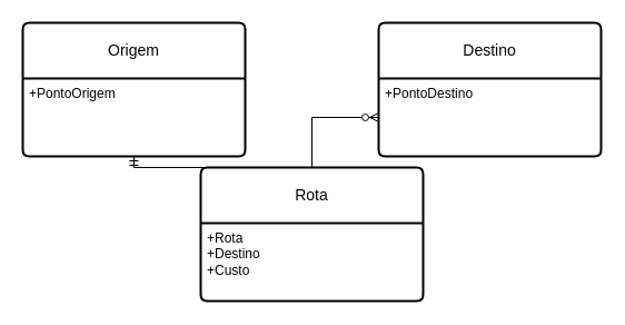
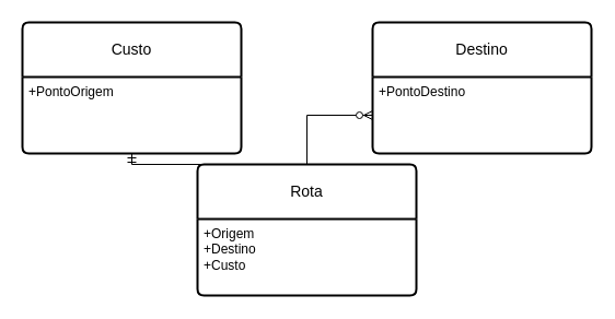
  <mxCell id="0" />
  <mxCell id="1" parent="0" />
- <mxCell id="2" value="Origem" style="swimlane;childLayout=stackLayout;horizontal=1;startSize=50;horizontalStack=0;rounded=1;fontSize=14;fontStyle=0;strokeWidth=2;resizeParent=0;resizeLast=1;shadow=0;dashed=0;align=center;arcSize=4;whiteSpace=wrap;html=1;" vertex="1" parent="1"><mxGeometry x="20" y="20" width="200" height="120" as="geometry" /></mxCell>
+ <mxCell id="2" value="Custo" style="swimlane;childLayout=stackLayout;horizontal=1;startSize=50;horizontalStack=0;rounded=1;fontSize=14;fontStyle=0;strokeWidth=2;resizeParent=0;resizeLast=1;shadow=0;dashed=0;align=center;arcSize=4;whiteSpace=wrap;html=1;" vertex="1" parent="1"><mxGeometry x="20" y="20" width="200" height="120" as="geometry" /></mxCell>
  <mxCell id="3" value="&lt;div&gt;&lt;span style=&quot;background-color: transparent; color: light-dark(rgb(0, 0, 0), rgb(255, 255, 255));&quot;&gt;+PontoOrigem&lt;/span&gt;&lt;/div&gt;" style="align=left;strokeColor=none;fillColor=none;spacingLeft=4;spacingRight=4;fontSize=12;verticalAlign=top;resizable=0;rotatable=0;part=1;html=1;whiteSpace=wrap;" vertex="1" parent="2"><mxGeometry y="50" width="200" height="70" as="geometry" /></mxCell>
  <mxCell id="4" value="Destino" style="swimlane;childLayout=stackLayout;horizontal=1;startSize=50;horizontalStack=0;rounded=1;fontSize=14;fontStyle=0;strokeWidth=2;resizeParent=0;resizeLast=1;shadow=0;dashed=0;align=center;arcSize=4;whiteSpace=wrap;html=1;" vertex="1" parent="1"><mxGeometry x="340" y="20" width="200" height="120" as="geometry" /></mxCell>
  <mxCell id="5" value="&lt;div&gt;&lt;span style=&quot;background-color: transparent; color: light-dark(rgb(0, 0, 0), rgb(255, 255, 255));&quot;&gt;+PontoDestino&lt;/span&gt;&lt;/div&gt;" style="align=left;strokeColor=none;fillColor=none;spacingLeft=4;spacingRight=4;fontSize=12;verticalAlign=top;resizable=0;rotatable=0;part=1;html=1;whiteSpace=wrap;" vertex="1" parent="4"><mxGeometry y="50" width="200" height="70" as="geometry" /></mxCell>
  <mxCell id="6" value="Rota" style="swimlane;childLayout=stackLayout;horizontal=1;startSize=50;horizontalStack=0;rounded=1;fontSize=14;fontStyle=0;strokeWidth=2;resizeParent=0;resizeLast=1;shadow=0;dashed=0;align=center;arcSize=4;whiteSpace=wrap;html=1;" vertex="1" parent="1"><mxGeometry x="180" y="150" width="200" height="120" as="geometry" /></mxCell>
- <mxCell id="7" value="+Rota&lt;br&gt;+Destino&lt;br&gt;+Custo" style="align=left;strokeColor=none;fillColor=none;spacingLeft=4;spacingRight=4;fontSize=12;verticalAlign=top;resizable=0;rotatable=0;part=1;html=1;whiteSpace=wrap;" vertex="1" parent="6"><mxGeometry y="50" width="200" height="70" as="geometry" /></mxCell>
+ <mxCell id="7" value="+Origem&lt;br&gt;+Destino&lt;br&gt;+Custo" style="align=left;strokeColor=none;fillColor=none;spacingLeft=4;spacingRight=4;fontSize=12;verticalAlign=top;resizable=0;rotatable=0;part=1;html=1;whiteSpace=wrap;" vertex="1" parent="6"><mxGeometry y="50" width="200" height="70" as="geometry" /></mxCell>
  <mxCell id="8" value="" style="edgeStyle=orthogonalEdgeStyle;fontSize=12;html=1;endArrow=ERzeroToMany;startArrow=ERmandOne;rounded=0;exitX=0.5;exitY=1;exitDx=0;exitDy=0;" edge="1" parent="1" source="3" target="5"><mxGeometry width="100" height="100" relative="1" as="geometry"><mxPoint x="430" y="150" as="sourcePoint" /><mxPoint x="350" y="263" as="targetPoint" /></mxGeometry></mxCell>
